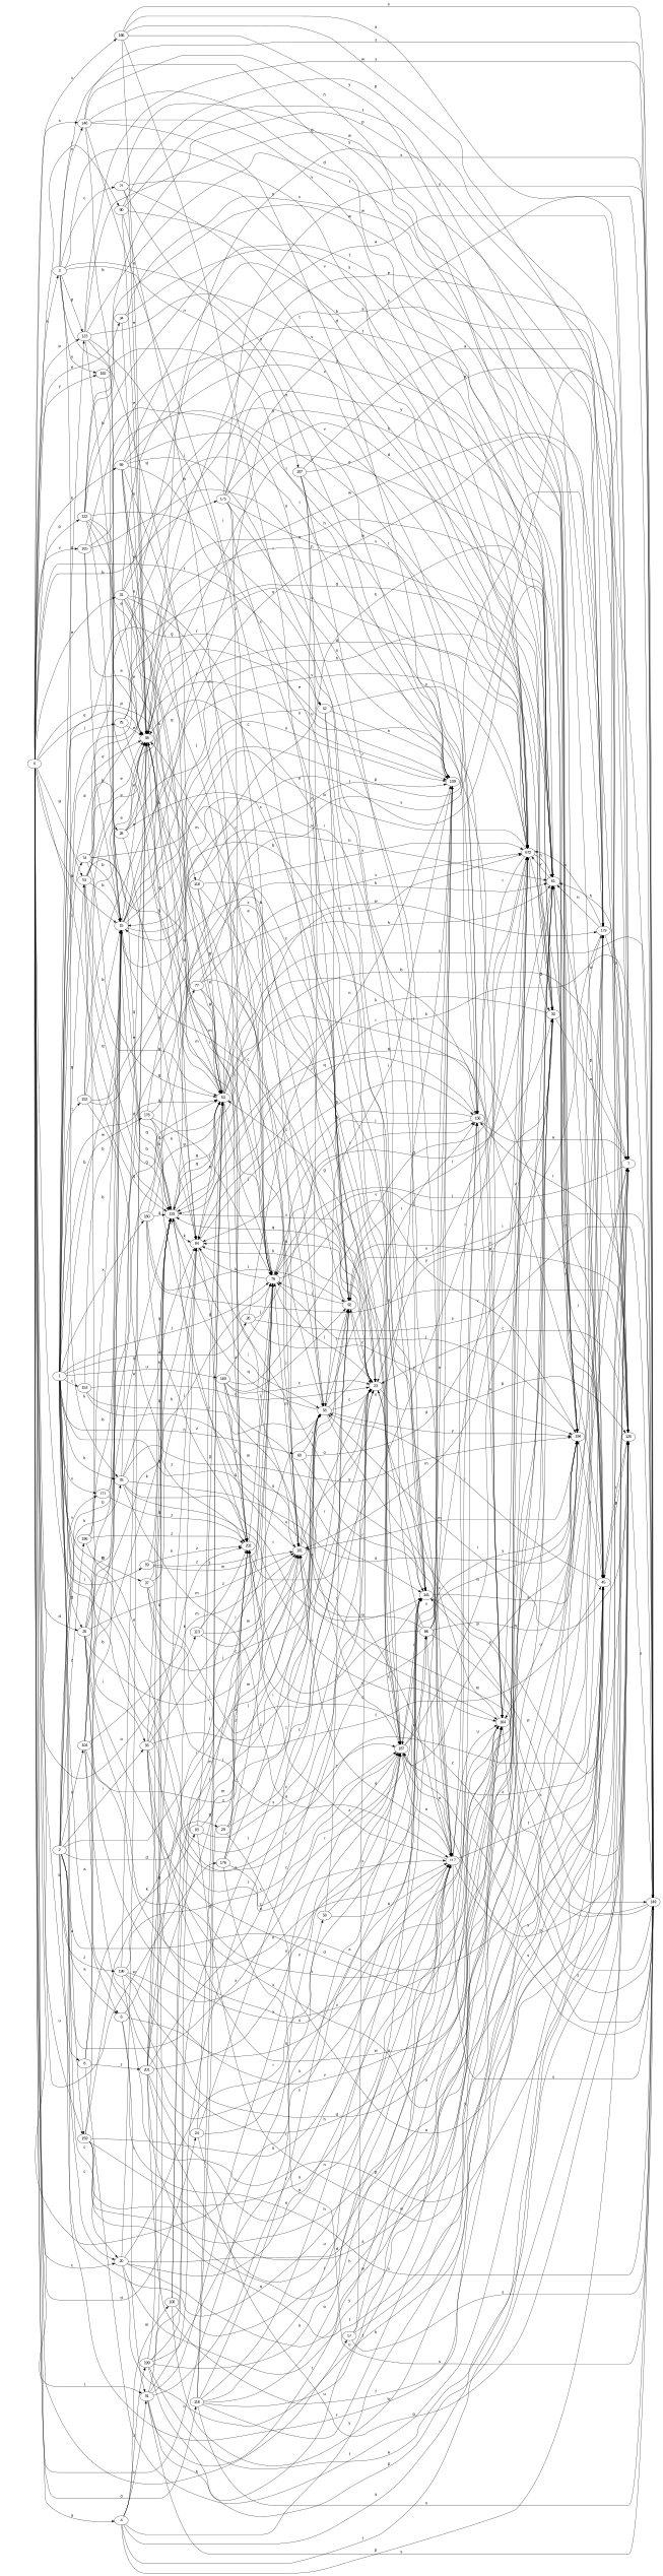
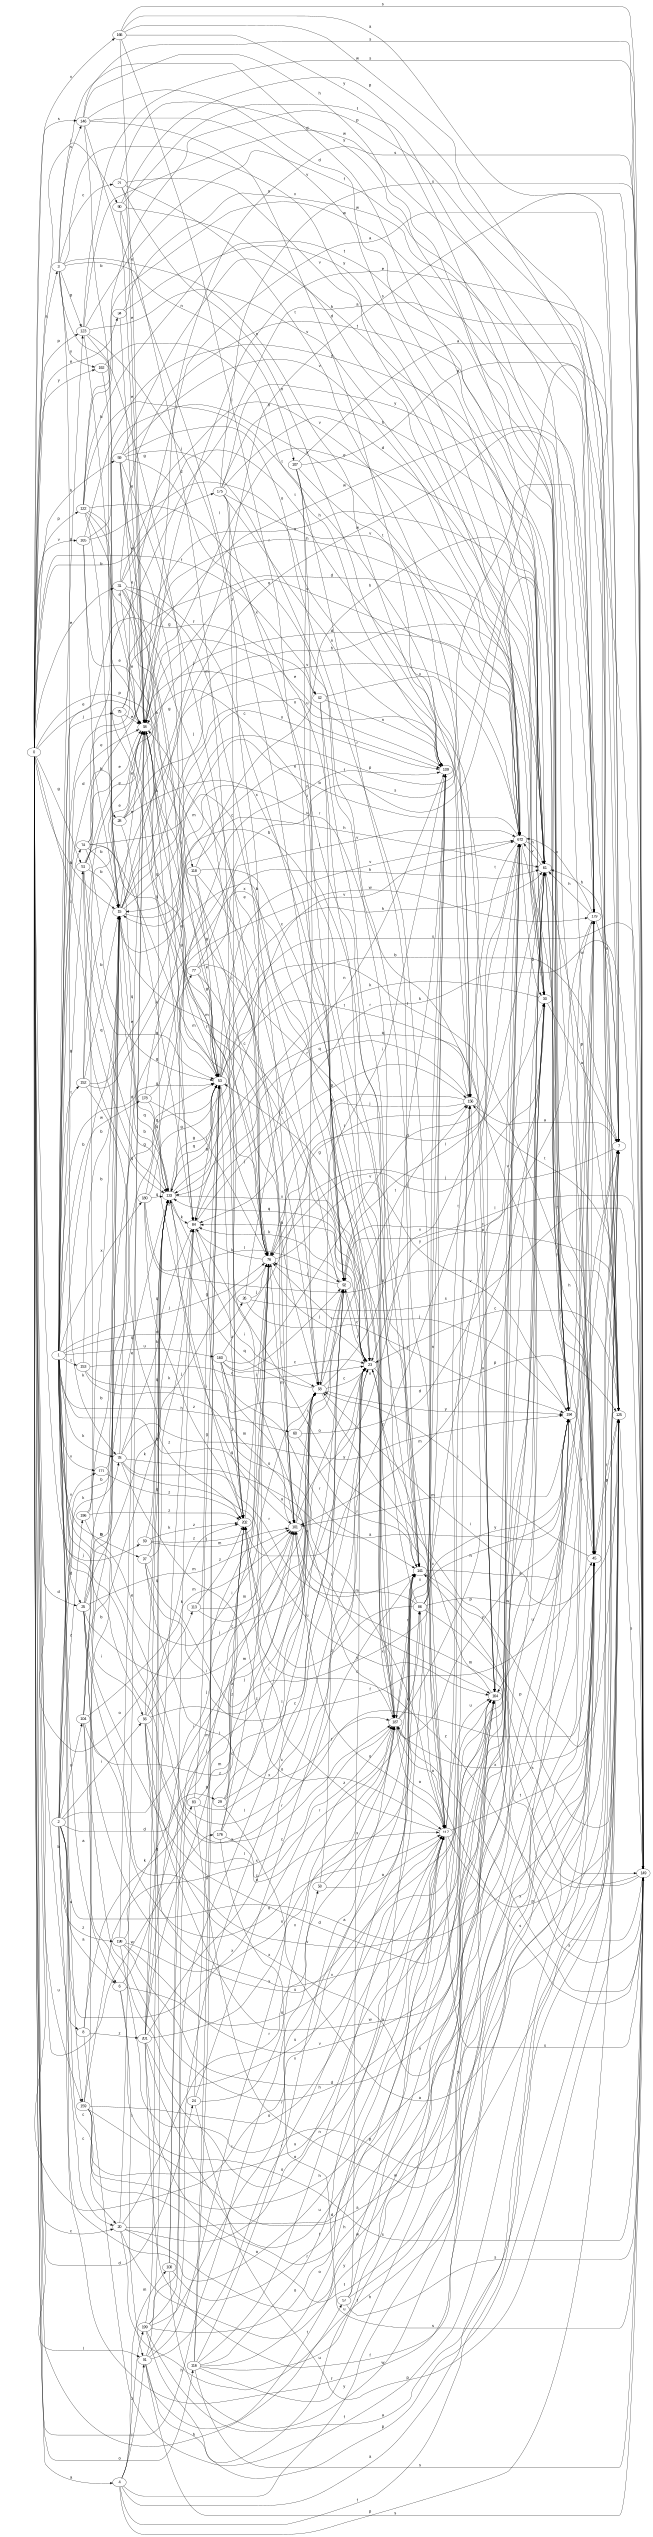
  strict digraph {
    fontname="Liberation Sans"
    rankdir=LR
    node [fontname="Liberation Sans"]
    edge [fontname="Liberation Sans"]
    0
    3
    4
    8
    15
    20
    24
    25
    31
    34
    38
    42
    51
    57
    58
    59
    69
    86
    90
    91
    113
    116
    118
    122
    123
    133
    146
    159
    165
    166
    175
    176
    192
    78
    53
    21
    30
    107
    109
    n40 [label=672]
    45
    7
    100
    125
    194
    199
    83
    201
    61
    164
    23
    149
    179
    117
    141
    187
    76
    68
    101
    156
    84
    92
    202
    1
    6
    26
    n67 [label=77]
    28
    60
    66
    74
    75
    97
    152
    153
    160
    171
    178
    180
    2
    29
    104
    196
    198
    0 -> 3 [label=a]
    0 -> 4 [label=a]
    0 -> 8 [label=b]
    0 -> 15 [label=b]
    0 -> 20 [label=c]
    0 -> 24 [label=d]
    0 -> 25 [label=d]
    0 -> 31 [label=e]
    0 -> 34 [label=e]
    0 -> 38 [label=e]
    0 -> 42 [label=f]
    0 -> 51 [label=g]
    0 -> 57 [label=h]
    0 -> 58 [label=h]
    0 -> 59 [label=h]
    0 -> 69 [label=j]
    0 -> 86 [label=l]
    0 -> 90 [label=l]
    0 -> 91 [label=l]
    0 -> 113 [label=o]
    0 -> 116 [label=o]
    0 -> 118 [label=p]
    0 -> 122 [label=p]
    0 -> 123 [label=p]
    0 -> 133 [label=q]
    0 -> 146 [label=s]
    0 -> 159 [label=u]
    0 -> 165 [label=v]
    0 -> 166 [label=v]
    0 -> 175 [label=w]
    0 -> 176 [label=w]
    0 -> 192 [label=y]
    3 -> 123 [label=p]
    3 -> 146 [label=s]
    3 -> 192 [label=y]
    3 -> 78 [label=k]
    3 -> 53 [label=g]
    3 -> 21 [label=c]
    3 -> 30 [label=d]
    3 -> 107 [label=n]
    3 -> 109 [label=n]
    3 -> n40 [label=v]
    4 -> 91 [label=l]
    4 -> 45 [label=f]
    4 -> 7 [label=a]
    4 -> 100 [label=m]
    4 -> 125 [label=p]
    4 -> 194 [label=y]
    4 -> 199 [label=z]
    8 -> 15 [label=b]
    8 -> 45 [label=f]
    8 -> 83 [label=k]
    8 -> 201 [label=z]
    15 -> 38 [label=e]
    15 -> 133 [label=q]
    15 -> 109 [label=n]
    15 -> 125 [label=p]
    15 -> 61 [label=h]
    15 -> 164 [label=u]
    15 -> 23 [label=c]
    15 -> 149 [label=s]
    15 -> 179 [label=w]
    20 -> 38 [label=e]
    20 -> 30 [label=d]
    20 -> 45 [label=f]
    20 -> 194 [label=y]
    20 -> 179 [label=w]
    20 -> 117 [label=o]
    20 -> 141 [label=r]
    24 -> 53 [label=g]
    24 -> 125 [label=p]
    24 -> 23 [label=c]
    24 -> 187 [label=x]
    25 -> 15 [label=b]
    25 -> 53 [label=g]
    25 -> 30 [label=d]
    25 -> n40 [label=v]
    25 -> 164 [label=u]
    25 -> 117 [label=o]
    25 -> 76 [label=j]
    25 -> 68 [label=i]
    25 -> 101 [label=m]
    31 -> 38 [label=e]
    31 -> 53 [label=g]
    31 -> n40 [label=v]
    31 -> 45 [label=f]
    31 -> 23 [label=c]
    31 -> 76 [label=j]
    31 -> 101 [label=m]
    31 -> 156 [label=t]
    31 -> 84 [label=k]
    34 -> 38 [label=e]
    34 -> 194 [label=y]
    34 -> 179 [label=w]
    38 -> 133 [label=q]
    38 -> 53 [label=g]
    38 -> 109 [label=n]
    38 -> 149 [label=s]
    38 -> 68 [label=i]
    42 -> 109 [label=n]
    42 -> n40 [label=v]
    42 -> 141 [label=r]
    42 -> 92 [label=l]
    51 -> 15 [label=b]
    51 -> 38 [label=e]
    51 -> 133 [label=q]
    51 -> 53 [label=g]
    51 -> n40 [label=v]
    51 -> 61 [label=h]
    51 -> 101 [label=m]
    51 -> 202 [label=z]
    57 -> 194 [label=y]
    57 -> 164 [label=u]
    57 -> 23 [label=c]
    57 -> 149 [label=s]
    58 -> 117 [label=o]
    58 -> 187 [label=x]
    58 -> 92 [label=l]
    59 -> 38 [label=e]
    59 -> 53 [label=g]
    59 -> n40 [label=v]
    59 -> 61 [label=h]
    59 -> 117 [label=o]
    59 -> 141 [label=r]
    59 -> 187 [label=x]
    59 -> 76 [label=j]
    59 -> 84 [label=k]
    69 -> 133 [label=q]
    69 -> 76 [label=j]
    69 -> 101 [label=m]
    69 -> 202 [label=z]
    86 -> 15 [label=b]
    86 -> 109 [label=n]
    86 -> n40 [label=v]
    86 -> 125 [label=p]
    86 -> 194 [label=y]
    86 -> 179 [label=w]
    86 -> 117 [label=o]
    86 -> 101 [label=m]
    86 -> 202 [label=z]
    90 -> 38 [label=e]
    90 -> 30 [label=d]
    90 -> 45 [label=f]
    90 -> 125 [label=p]
-   90 -> 202 [label=w]
+   90 -> 202 [label=z]
    91 -> 133 [label=q]
    91 -> 164 [label=u]
    91 -> 149 [label=s]
    91 -> 141 [label=r]
    91 -> 187 [label=x]
    91 -> 156 [label=t]
    91 -> 92 [label=l]
    113 -> 53 [label=g]
    113 -> 68 [label=i]
    113 -> 101 [label=m]
    113 -> 202 [label=z]
    116 -> 53 [label=g]
    116 -> 109 [label=n]
    116 -> 61 [label=h]
    116 -> 164 [label=u]
    116 -> 149 [label=s]
    116 -> 117 [label=o]
    116 -> 141 [label=r]
    116 -> 187 [label=x]
    116 -> 202 [label=z]
    118 -> 53 [label=g]
    118 -> 61 [label=h]
    118 -> 23 [label=c]
    118 -> 76 [label=j]
    118 -> 68 [label=i]
    122 -> 15 [label=b]
    122 -> 133 [label=q]
    122 -> 53 [label=g]
    122 -> 45 [label=f]
    122 -> 125 [label=p]
    122 -> 179 [label=w]
    122 -> 117 [label=o]
    122 -> 76 [label=j]
    122 -> 156 [label=t]
    123 -> 15 [label=b]
    123 -> 38 [label=e]
    123 -> n40 [label=v]
    123 -> 45 [label=f]
    123 -> 149 [label=s]
    123 -> 179 [label=w]
    123 -> 76 [label=j]
    133 -> 15 [label=b]
    133 -> 53 [label=g]
    133 -> 109 [label=n]
    133 -> n40 [label=v]
    133 -> 7 [label=b]
    133 -> 187 [label=x]
    133 -> 68 [label=i]
    133 -> 84 [label=k]
    146 -> 15 [label=b]
    146 -> 30 [label=d]
    146 -> 109 [label=n]
    146 -> n40 [label=v]
    146 -> 61 [label=h]
    146 -> 149 [label=s]
    146 -> 92 [label=l]
    159 -> 15 [label=b]
    159 -> 45 [label=f]
    159 -> 7 [label=a]
    159 -> 61 [label=h]
    159 -> 164 [label=u]
    159 -> 117 [label=o]
    159 -> 92 [label=l]
    165 -> 15 [label=b]
    165 -> n40 [label=v]
    165 -> 194 [label=y]
    165 -> 164 [label=u]
    165 -> 101 [label=m]
    166 -> 38 [label=e]
    166 -> 7 [label=a]
    166 -> 194 [label=y]
    166 -> 149 [label=s]
    166 -> 179 [label=w]
    166 -> 92 [label=l]
    175 -> 30 [label=d]
    175 -> 109 [label=n]
    175 -> n40 [label=v]
    175 -> 194 [label=y]
    175 -> 61 [label=h]
    175 -> 149 [label=s]
    175 -> 141 [label=r]
    175 -> 202 [label=z]
    176 -> 149 [label=s]
    176 -> 141 [label=r]
    176 -> 76 [label=j]
    176 -> 68 [label=i]
    176 -> 202 [label=z]
    192 -> 38 [label=e]
    192 -> 109 [label=n]
    78 -> 38 [label=e]
    78 -> 7 [label=a]
    78 -> 194 [label=y]
    78 -> 164 [label=u]
    78 -> 117 [label=o]
    78 -> 141 [label=r]
    78 -> 84 [label=k]
    53 -> 38 [label=e]
    53 -> 133 [label=q]
    53 -> n40 [label=v]
    53 -> 45 [label=f]
    53 -> 61 [label=h]
    53 -> 149 [label=s]
    53 -> 76 [label=j]
    53 -> 156 [label=t]
    53 -> 202 [label=z]
    21 -> 38 [label=e]
    21 -> 109 [label=n]
    21 -> n40 [label=v]
    21 -> 194 [label=y]
    21 -> 156 [label=t]
    30 -> 7 [label=a]
    30 -> 76 [label=j]
    30 -> 101 [label=m]
    30 -> 84 [label=k]
    107 -> 7 [label=a]
    107 -> 125 [label=p]
    107 -> 141 [label=r]
    107 -> 68 [label=i]
    107 -> 156 [label=t]
    107 -> 92 [label=l]
    109 -> 38 [label=e]
    109 -> 187 [label=x]
    109 -> 68 [label=i]
    n40 -> 15 [label=b]
    n40 -> 30 [label=d]
    n40 -> 45 [label=f]
    n40 -> 61 [label=h]
    n40 -> 156 [label=t]
    n40 -> 202 [label=z]
    45 -> 133 [label=q]
    45 -> 125 [label=p]
-   45 -> 61 [label=j]
+   45 -> 61 [label=h]
    45 -> 187 [label=x]
    45 -> 68 [label=i]
    7 -> 38 [label=e]
    7 -> 76 [label=j]
    100 -> 179 [label=w]
    100 -> 76 [label=j]
    100 -> 156 [label=t]
    100 -> 84 [label=k]
    125 -> 45 [label=f]
    125 -> 61 [label=h]
    125 -> 23 [label=c]
    125 -> 149 [label=s]
    125 -> 68 [label=i]
    125 -> 156 [label=t]
    194 -> 45 [label=f]
    194 -> 164 [label=u]
    194 -> 179 [label=w]
    194 -> 76 [label=j]
    194 -> 101 [label=m]
    199 -> 133 [label=q]
    199 -> 7 [label=a]
    199 -> 125 [label=p]
    199 -> 117 [label=o]
    199 -> 141 [label=r]
    199 -> 76 [label=j]
    199 -> 92 [label=l]
    83 -> 53 [label=g]
    83 -> 23 [label=c]
    83 -> 179 [label=w]
    83 -> 101 [label=m]
    201 -> 133 [label=q]
    201 -> 45 [label=f]
    201 -> 61 [label=h]
    201 -> 164 [label=u]
    201 -> 23 [label=c]
    201 -> 117 [label=o]
    201 -> 187 [label=x]
    201 -> 76 [label=j]
    201 -> 101 [label=m]
    201 -> 84 [label=k]
    61 -> 38 [label=e]
    61 -> n40 [label=v]
    61 -> 125 [label=p]
    61 -> 194 [label=y]
    61 -> 92 [label=l]
    164 -> n40 [label=v]
    164 -> 23 [label=c]
    164 -> 149 [label=s]
    23 -> 133 [label=q]
    23 -> 125 [label=p]
    23 -> 187 [label=x]
    23 -> 76 [label=j]
    23 -> 84 [label=k]
    23 -> 92 [label=l]
    149 -> 141 [label=r]
    149 -> 187 [label=x]
    149 -> 101 [label=m]
    149 -> 84 [label=k]
    149 -> 92 [label=l]
    149 -> 202 [label=z]
    179 -> n40 [label=v]
    179 -> 7 [label=a]
    179 -> 61 [label=h]
    179 -> 23 [label=c]
    117 -> 38 [label=e]
    117 -> 45 [label=f]
    117 -> 125 [label=p]
    117 -> 164 [label=u]
    117 -> 149 [label=s]
    117 -> 156 [label=t]
    117 -> 202 [label=z]
    141 -> 53 [label=g]
    141 -> 7 [label=a]
    141 -> 149 [label=s]
    187 -> 15 [label=b]
    187 -> 86 [label=x]
    187 -> 194 [label=y]
    187 -> 61 [label=h]
    187 -> 149 [label=s]
    187 -> 117 [label=o]
    187 -> 141 [label=r]
    76 -> 38 [label=e]
    76 -> 30 [label=d]
    76 -> 194 [label=y]
    76 -> 101 [label=m]
    76 -> 84 [label=k]
    68 -> 133 [label=q]
    68 -> n40 [label=v]
    68 -> 125 [label=p]
    68 -> 194 [label=y]
    68 -> 23 [label=c]
    68 -> 156 [label=t]
    68 -> 92 [label=l]
    101 -> 133 [label=q]
    101 -> 109 [label=n]
    101 -> 117 [label=o]
    101 -> 68 [label=i]
    156 -> 133 [label=q]
    156 -> 7 [label=a]
    156 -> 164 [label=u]
    156 -> 76 [label=j]
    156 -> 84 [label=k]
    84 -> 53 [label=g]
    84 -> 117 [label=o]
    84 -> 101 [label=m]
    84 -> 156 [label=p]
    92 -> 38 [label=e]
    92 -> 125 [label=p]
    92 -> 23 [label=c]
    92 -> 76 [label=j]
    92 -> 84 [label=k]
    202 -> 76 [label=j]
    1 -> 20 [label=c]
    1 -> 25 [label=d]
    1 -> 38 [label=e]
    1 -> 42 [label=f]
    1 -> 51 [label=g]
    1 -> 123 [label=p]
    1 -> 159 [label=u]
    1 -> 78 [label=k]
    1 -> 45 [label=f]
    1 -> 61 [label=h]
    1 -> 164 [label=u]
    1 -> 117 [label=o]
    1 -> 187 [label=x]
    1 -> 76 [label=j]
    1 -> 6 [label=a]
    1 -> 26 [label=d]
    1 -> n67 [label=d]
    1 -> 28 [label=d]
    1 -> 60 [label=h]
    1 -> 66 [label=i]
    1 -> 74 [label=j]
    1 -> 75 [label=j]
    1 -> 97 [label=m]
    1 -> 152 [label=t]
    1 -> 153 [label=t]
    1 -> 160 [label=u]
    1 -> 171 [label=v]
    1 -> 178 [label=w]
    1 -> 180 [label=x]
    6 -> 91 [label=l]
    6 -> 149 [label=s]
    6 -> 117 [label=o]
    6 -> 101 [label=m]
    26 -> 109 [label=n]
    26 -> 194 [label=y]
    26 -> 149 [label=s]
    26 -> 76 [label=j]
    n67 -> 53 [label=g]
    n67 -> n40 [label=v]
    n67 -> 61 [label=h]
    n67 -> 23 [label=c]
    n67 -> 141 [label=r]
    28 -> 38 [label=e]
    28 -> 30 [label=d]
    28 -> 164 [label=u]
    28 -> 187 [label=x]
    28 -> 84 [label=k]
    60 -> 30 [label=d]
    60 -> 141 [label=r]
    60 -> 68 [label=i]
    66 -> 133 [label=q]
    66 -> n40 [label=v]
    66 -> 7 [label=a]
    66 -> 23 [label=c]
    66 -> 179 [label=w]
    66 -> 141 [label=r]
    66 -> 68 [label=i]
    66 -> 202 [label=z]
    74 -> 15 [label=b]
    74 -> 53 [label=g]
    74 -> 7 [label=a]
    74 -> 23 [label=c]
    74 -> 179 [label=w]
    74 -> 68 [label=f]
    75 -> 38 [label=e]
    75 -> 30 [label=d]
    75 -> 7 [label=a]
    75 -> 101 [label=m]
    97 -> 133 [label=q]
    97 -> 45 [label=f]
    97 -> 194 [label=y]
    97 -> 187 [label=x]
    97 -> 84 [label=k]
    152 -> 15 [label=b]
    152 -> 38 [label=e]
    152 -> n40 [label=v]
    152 -> 45 [label=f]
    152 -> 187 [label=x]
    152 -> 202 [label=z]
    153 -> 15 [label=b]
    153 -> 23 [label=c]
    153 -> 117 [label=o]
    153 -> 68 [label=i]
    160 -> n40 [label=v]
    160 -> 23 [label=c]
    160 -> 141 [label=r]
    160 -> 187 [label=x]
    160 -> 156 [label=t]
    160 -> 92 [label=l]
    160 -> 202 [label=z]
    171 -> 53 [label=g]
    171 -> 202 [label=z]
    178 -> 133 [label=q]
    178 -> 61 [label=h]
    178 -> 149 [label=s]
    178 -> 76 [label=j]
-   178 -> 84 [label=k]
    180 -> 133 [label=q]
    180 -> 53 [label=g]
    180 -> 125 [label=p]
    180 -> 179 [label=w]
    180 -> 92 [label=l]
    180 -> 202 [label=z]
    2 -> 15 [label=b]
    2 -> 20 [label=c]
    2 -> 78 [label=k]
    2 -> 53 [label=g]
    2 -> 45 [label=f]
    2 -> 7 [label=a]
    2 -> 117 [label=o]
    2 -> 187 [label=x]
    2 -> 68 [label=i]
    2 -> 6 [label=a]
    2 -> 66 [label=i]
    2 -> 171 [label=v]
    2 -> 29 [label=d]
    2 -> 104 [label=n]
    2 -> 196 [label=z]
    2 -> 198 [label=z]
    29 -> 7 [label=a]
    29 -> 23 [label=c]
    29 -> 92 [label=l]
    29 -> 202 [label=z]
    104 -> 15 [label=b]
    104 -> 133 [label=q]
    104 -> 61 [label=h]
    104 -> 164 [label=u]
    104 -> 23 [label=c]
    104 -> 101 [label=m]
    104 -> 84 [label=k]
    196 -> 15 [label=b]
    196 -> 38 [label=e]
    196 -> 23 [label=c]
    196 -> 202 [label=z]
    198 -> 38 [label=e]
    198 -> 30 [label=d]
    198 -> 109 [label=n]
    198 -> n40 [label=v]
    198 -> 125 [label=p]
    198 -> 187 [label=x]
  }
